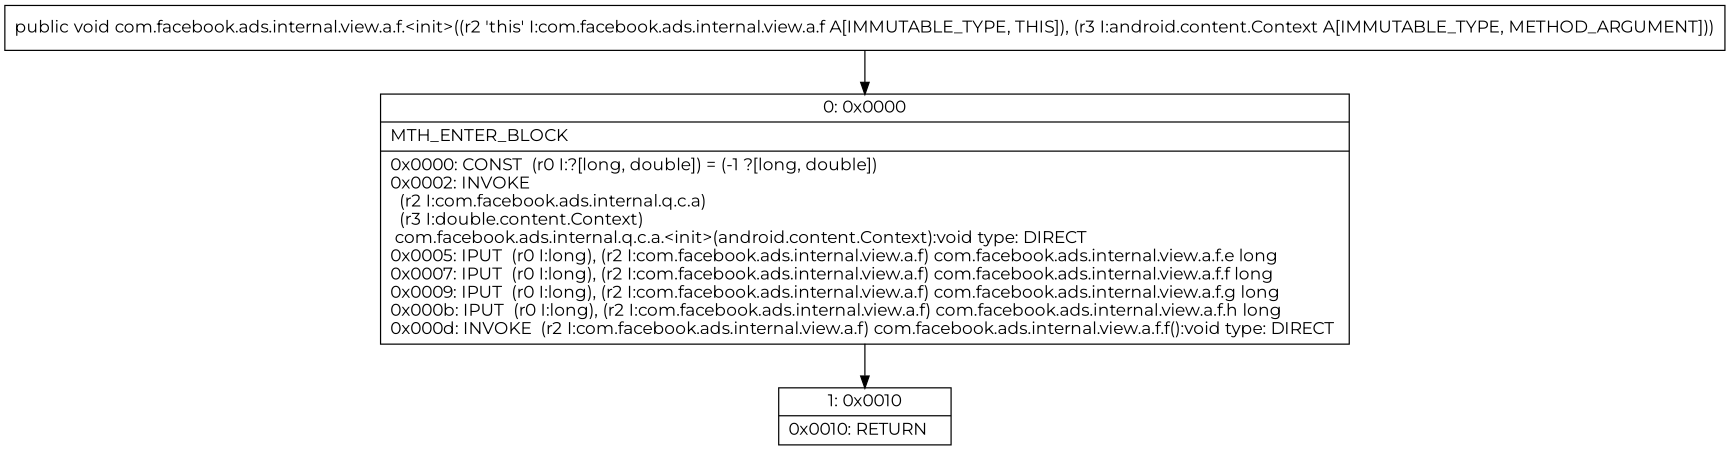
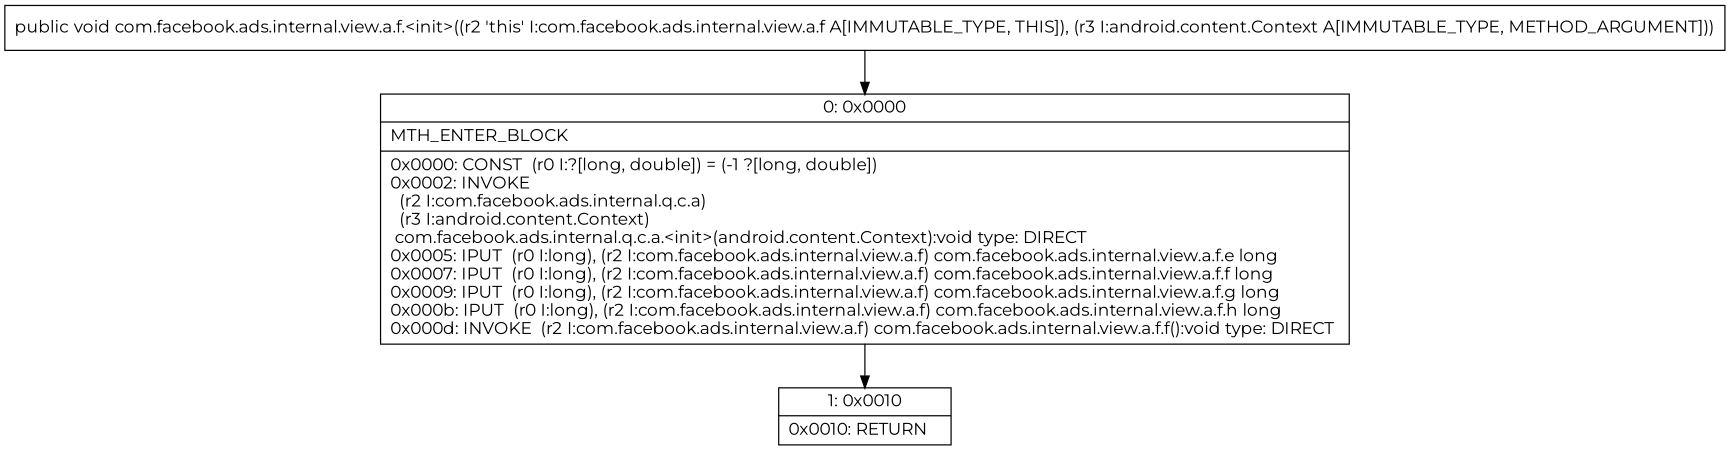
  digraph {
    fontname=Montserrat
    node [shape=record fontname=Montserrat]
    edge [fontname=Montserrat]
-   n1 [label="{0\:\ 0x0000|MTH_ENTER_BLOCK\l|0x0000: CONST  (r0 I:?[long, double]) = (\-1 ?[long, double]) \l0x0002: INVOKE  \l  (r2 I:com.facebook.ads.internal.q.c.a)\l  (r3 I:double.content.Context)\l com.facebook.ads.internal.q.c.a.\<init\>(android.content.Context):void type: DIRECT \l0x0005: IPUT  (r0 I:long), (r2 I:com.facebook.ads.internal.view.a.f) com.facebook.ads.internal.view.a.f.e long \l0x0007: IPUT  (r0 I:long), (r2 I:com.facebook.ads.internal.view.a.f) com.facebook.ads.internal.view.a.f.f long \l0x0009: IPUT  (r0 I:long), (r2 I:com.facebook.ads.internal.view.a.f) com.facebook.ads.internal.view.a.f.g long \l0x000b: IPUT  (r0 I:long), (r2 I:com.facebook.ads.internal.view.a.f) com.facebook.ads.internal.view.a.f.h long \l0x000d: INVOKE  (r2 I:com.facebook.ads.internal.view.a.f) com.facebook.ads.internal.view.a.f.f():void type: DIRECT \l}"]
+   n1 [label="{0\:\ 0x0000|MTH_ENTER_BLOCK\l|0x0000: CONST  (r0 I:?[long, double]) = (\-1 ?[long, double]) \l0x0002: INVOKE  \l  (r2 I:com.facebook.ads.internal.q.c.a)\l  (r3 I:android.content.Context)\l com.facebook.ads.internal.q.c.a.\<init\>(android.content.Context):void type: DIRECT \l0x0005: IPUT  (r0 I:long), (r2 I:com.facebook.ads.internal.view.a.f) com.facebook.ads.internal.view.a.f.e long \l0x0007: IPUT  (r0 I:long), (r2 I:com.facebook.ads.internal.view.a.f) com.facebook.ads.internal.view.a.f.f long \l0x0009: IPUT  (r0 I:long), (r2 I:com.facebook.ads.internal.view.a.f) com.facebook.ads.internal.view.a.f.g long \l0x000b: IPUT  (r0 I:long), (r2 I:com.facebook.ads.internal.view.a.f) com.facebook.ads.internal.view.a.f.h long \l0x000d: INVOKE  (r2 I:com.facebook.ads.internal.view.a.f) com.facebook.ads.internal.view.a.f.f():void type: DIRECT \l}"]
    n2 [label="{1\:\ 0x0010|0x0010: RETURN   \l}"]
    n3 [label="{public void com.facebook.ads.internal.view.a.f.\<init\>((r2 'this' I:com.facebook.ads.internal.view.a.f A[IMMUTABLE_TYPE, THIS]), (r3 I:android.content.Context A[IMMUTABLE_TYPE, METHOD_ARGUMENT])) }"]
    n1 -> n2
    n3 -> n1
  }
